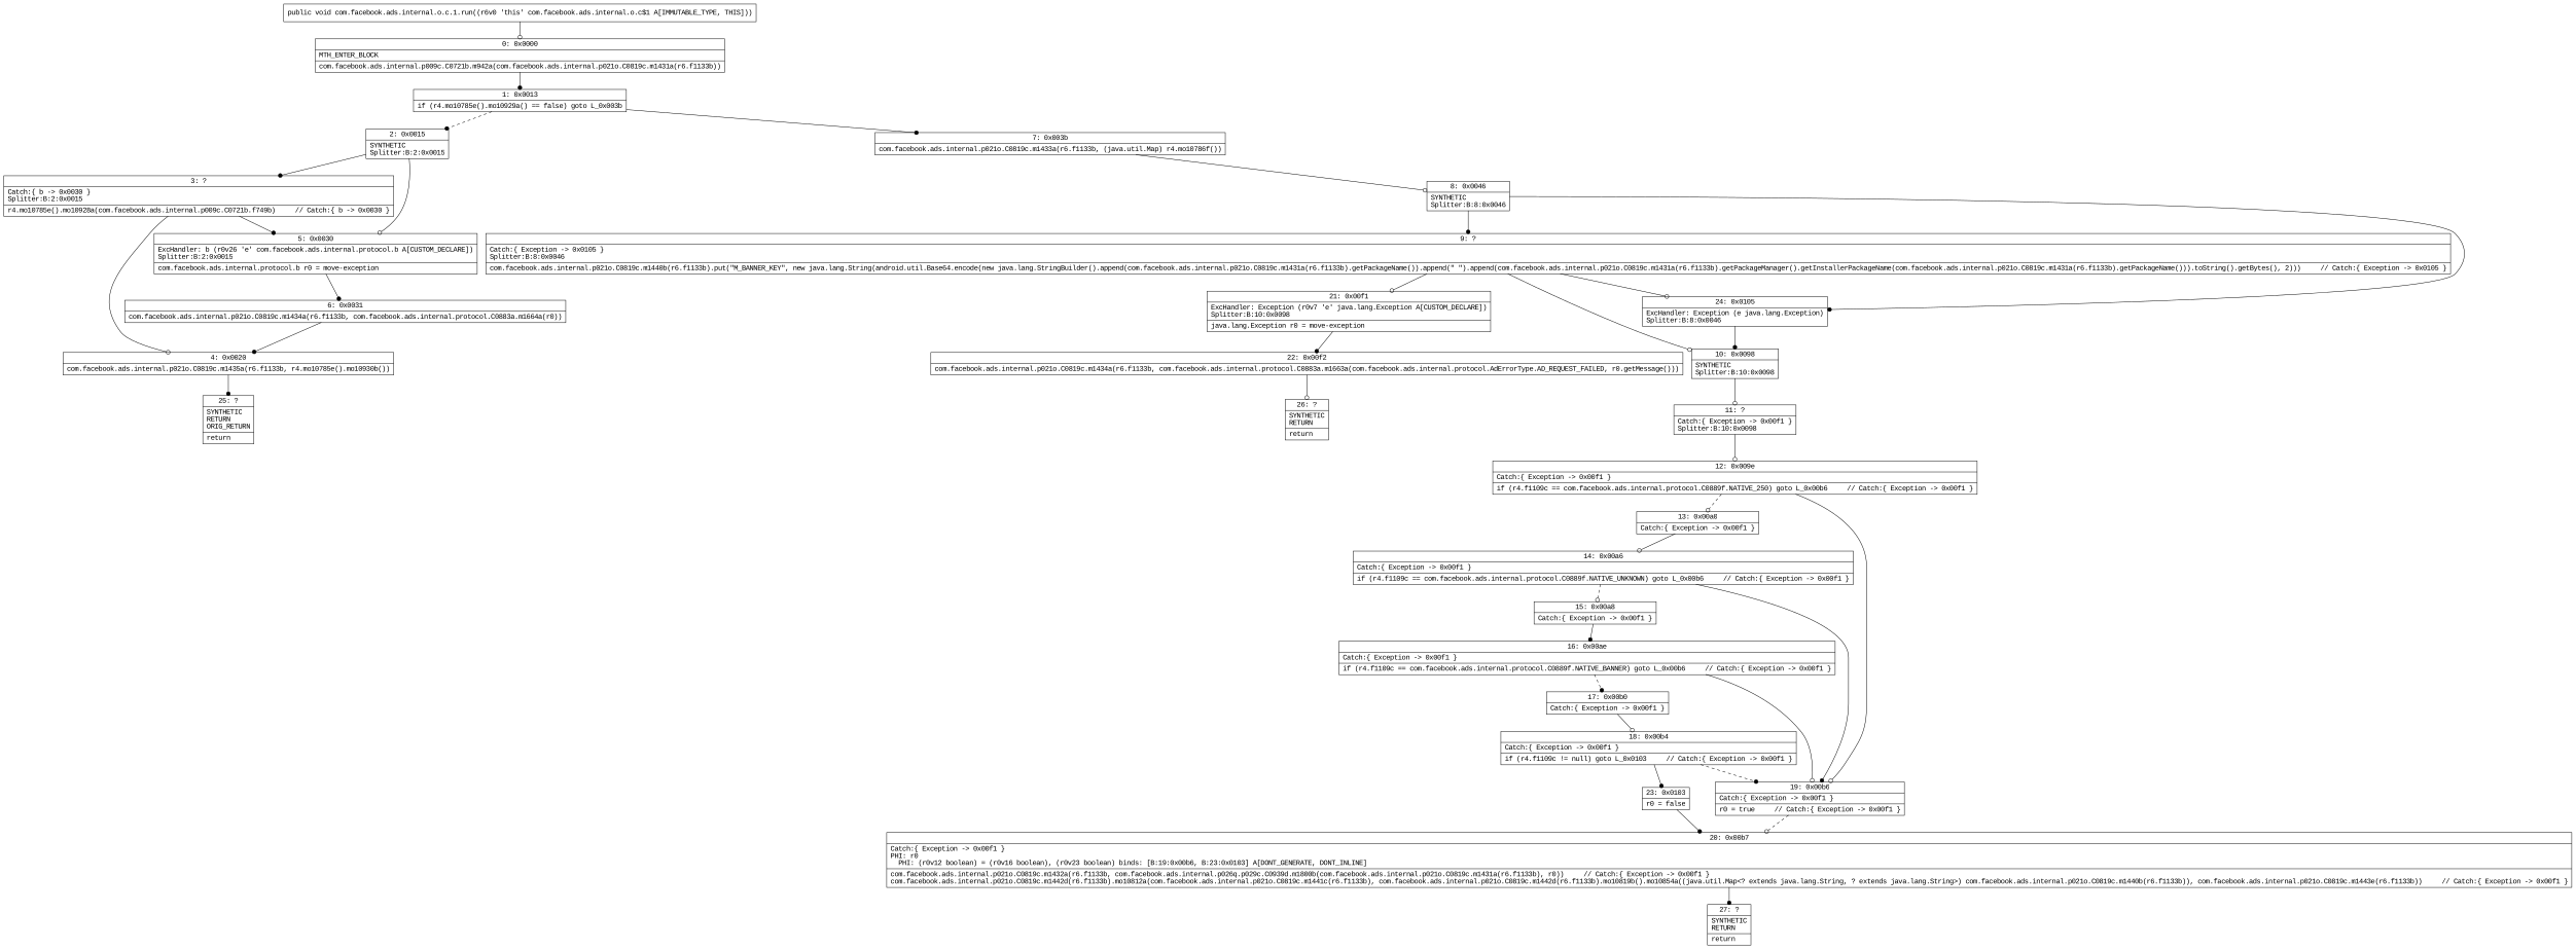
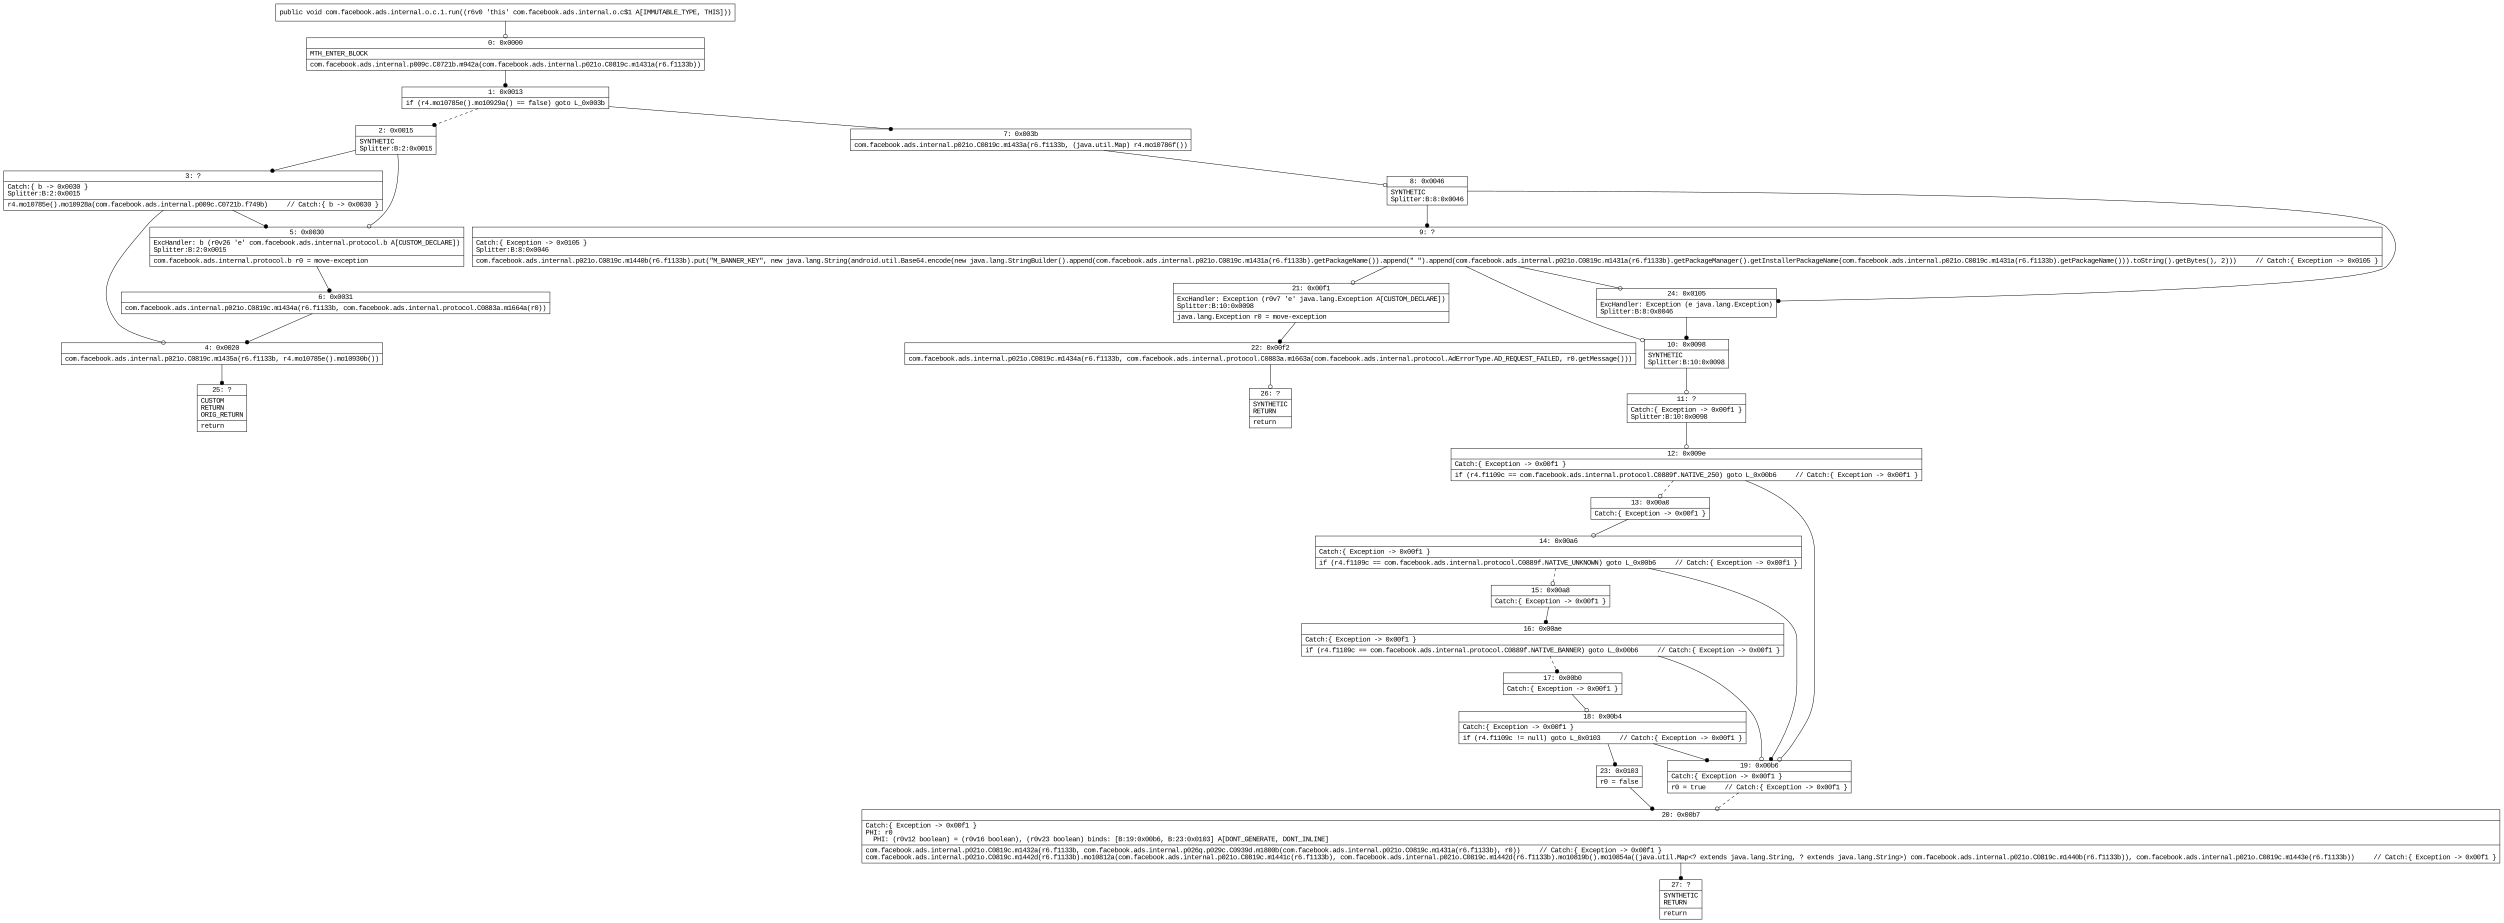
  digraph {
    fontname="Liberation Mono"
    node [fontname="Liberation Mono" shape=record]
    edge [arrowhead=dot fontname="Liberation Mono"]
    n1 [label="{0\:\ 0x0000|MTH_ENTER_BLOCK\l|com.facebook.ads.internal.p009c.C0721b.m942a(com.facebook.ads.internal.p021o.C0819c.m1431a(r6.f1133b))\l}"]
    n2 [label="{1\:\ 0x0013|if (r4.mo10785e().mo10929a() == false) goto L_0x003b\l}"]
    n3 [label="{2\:\ 0x0015|SYNTHETIC\lSplitter:B:2:0x0015\l}"]
    n4 [label="{7\:\ 0x003b|com.facebook.ads.internal.p021o.C0819c.m1433a(r6.f1133b, (java.util.Map) r4.mo10786f())\l}"]
    n5 [label="{3\:\ ?|Catch:\{ b \-\> 0x0030 \}\lSplitter:B:2:0x0015\l|r4.mo10785e().mo10928a(com.facebook.ads.internal.p009c.C0721b.f749b)     \/\/ Catch:\{ b \-\> 0x0030 \}\l}"]
    n6 [label="{5\:\ 0x0030|ExcHandler: b (r0v26 'e' com.facebook.ads.internal.protocol.b A[CUSTOM_DECLARE])\lSplitter:B:2:0x0015\l|com.facebook.ads.internal.protocol.b r0 = move\-exception\l}"]
    n7 [label="{8\:\ 0x0046|SYNTHETIC\lSplitter:B:8:0x0046\l}"]
    n8 [label="{4\:\ 0x0020|com.facebook.ads.internal.p021o.C0819c.m1435a(r6.f1133b, r4.mo10785e().mo10930b())\l}"]
    n9 [label="{6\:\ 0x0031|com.facebook.ads.internal.p021o.C0819c.m1434a(r6.f1133b, com.facebook.ads.internal.protocol.C0883a.m1664a(r0))\l}"]
-   n10 [label="{25\:\ ?|SYNTHETIC\lRETURN\lORIG_RETURN\l|return\l}"]
+   n10 [label="{25\:\ ?|CUSTOM\lRETURN\lORIG_RETURN\l|return\l}"]
    n11 [label="{9\:\ ?|Catch:\{ Exception \-\> 0x0105 \}\lSplitter:B:8:0x0046\l|com.facebook.ads.internal.p021o.C0819c.m1440b(r6.f1133b).put(\"M_BANNER_KEY\", new java.lang.String(android.util.Base64.encode(new java.lang.StringBuilder().append(com.facebook.ads.internal.p021o.C0819c.m1431a(r6.f1133b).getPackageName()).append(\" \").append(com.facebook.ads.internal.p021o.C0819c.m1431a(r6.f1133b).getPackageManager().getInstallerPackageName(com.facebook.ads.internal.p021o.C0819c.m1431a(r6.f1133b).getPackageName())).toString().getBytes(), 2)))     \/\/ Catch:\{ Exception \-\> 0x0105 \}\l}"]
    n12 [label="{24\:\ 0x0105|ExcHandler: Exception (e java.lang.Exception)\lSplitter:B:8:0x0046\l}"]
    n13 [label="{10\:\ 0x0098|SYNTHETIC\lSplitter:B:10:0x0098\l}"]
    n14 [label="{21\:\ 0x00f1|ExcHandler: Exception (r0v7 'e' java.lang.Exception A[CUSTOM_DECLARE])\lSplitter:B:10:0x0098\l|java.lang.Exception r0 = move\-exception\l}"]
    n15 [label="{11\:\ ?|Catch:\{ Exception \-\> 0x00f1 \}\lSplitter:B:10:0x0098\l}"]
    n16 [label="{12\:\ 0x009e|Catch:\{ Exception \-\> 0x00f1 \}\l|if (r4.f1109c == com.facebook.ads.internal.protocol.C0889f.NATIVE_250) goto L_0x00b6     \/\/ Catch:\{ Exception \-\> 0x00f1 \}\l}"]
    n17 [label="{22\:\ 0x00f2|com.facebook.ads.internal.p021o.C0819c.m1434a(r6.f1133b, com.facebook.ads.internal.protocol.C0883a.m1663a(com.facebook.ads.internal.protocol.AdErrorType.AD_REQUEST_FAILED, r0.getMessage()))\l}"]
    n18 [label="{13\:\ 0x00a0|Catch:\{ Exception \-\> 0x00f1 \}\l}"]
    n19 [label="{19\:\ 0x00b6|Catch:\{ Exception \-\> 0x00f1 \}\l|r0 = true     \/\/ Catch:\{ Exception \-\> 0x00f1 \}\l}"]
    n20 [label="{14\:\ 0x00a6|Catch:\{ Exception \-\> 0x00f1 \}\l|if (r4.f1109c == com.facebook.ads.internal.protocol.C0889f.NATIVE_UNKNOWN) goto L_0x00b6     \/\/ Catch:\{ Exception \-\> 0x00f1 \}\l}"]
    n21 [label="{20\:\ 0x00b7|Catch:\{ Exception \-\> 0x00f1 \}\lPHI: r0 \l  PHI: (r0v12 boolean) = (r0v16 boolean), (r0v23 boolean) binds: [B:19:0x00b6, B:23:0x0103] A[DONT_GENERATE, DONT_INLINE]\l|com.facebook.ads.internal.p021o.C0819c.m1432a(r6.f1133b, com.facebook.ads.internal.p026q.p029c.C0939d.m1800b(com.facebook.ads.internal.p021o.C0819c.m1431a(r6.f1133b), r0))     \/\/ Catch:\{ Exception \-\> 0x00f1 \}\lcom.facebook.ads.internal.p021o.C0819c.m1442d(r6.f1133b).mo10812a(com.facebook.ads.internal.p021o.C0819c.m1441c(r6.f1133b), com.facebook.ads.internal.p021o.C0819c.m1442d(r6.f1133b).mo10819b().mo10854a((java.util.Map\<? extends java.lang.String, ? extends java.lang.String\>) com.facebook.ads.internal.p021o.C0819c.m1440b(r6.f1133b)), com.facebook.ads.internal.p021o.C0819c.m1443e(r6.f1133b))     \/\/ Catch:\{ Exception \-\> 0x00f1 \}\l}"]
    n22 [label="{15\:\ 0x00a8|Catch:\{ Exception \-\> 0x00f1 \}\l}"]
    n23 [label="{16\:\ 0x00ae|Catch:\{ Exception \-\> 0x00f1 \}\l|if (r4.f1109c == com.facebook.ads.internal.protocol.C0889f.NATIVE_BANNER) goto L_0x00b6     \/\/ Catch:\{ Exception \-\> 0x00f1 \}\l}"]
    n24 [label="{17\:\ 0x00b0|Catch:\{ Exception \-\> 0x00f1 \}\l}"]
    n25 [label="{18\:\ 0x00b4|Catch:\{ Exception \-\> 0x00f1 \}\l|if (r4.f1109c != null) goto L_0x0103     \/\/ Catch:\{ Exception \-\> 0x00f1 \}\l}"]
    n26 [label="{23\:\ 0x0103|r0 = false\l}"]
    n27 [label="{27\:\ ?|SYNTHETIC\lRETURN\l|return\l}"]
    n28 [label="{26\:\ ?|SYNTHETIC\lRETURN\l|return\l}"]
    n29 [label="{public void com.facebook.ads.internal.o.c.1.run((r6v0 'this' com.facebook.ads.internal.o.c$1 A[IMMUTABLE_TYPE, THIS])) }"]
    n1 -> n2
    n2 -> n3 [style=dashed]
    n2 -> n4
    n3 -> n5
    n3 -> n6 [arrowhead=odot]
    n4 -> n7 [arrowhead=odot]
    n5 -> n6
    n5 -> n8 [arrowhead=odot]
    n6 -> n9
    n7 -> n11
    n7 -> n12
    n8 -> n10
    n9 -> n8
    n11 -> n12 [arrowhead=odot]
    n11 -> n13 [arrowhead=odot]
    n11 -> n14 [arrowhead=odot]
    n12 -> n13
    n13 -> n15 [arrowhead=odot]
    n14 -> n17
    n15 -> n16 [arrowhead=odot]
    n16 -> n18 [arrowhead=odot style=dashed]
    n16 -> n19 [arrowhead=odot]
    n17 -> n28 [arrowhead=odot]
    n18 -> n20 [arrowhead=odot]
    n19 -> n21 [arrowhead=odot style=dashed]
    n20 -> n19
    n20 -> n22 [arrowhead=odot style=dashed]
    n21 -> n27
    n22 -> n23
    n23 -> n19 [arrowhead=odot]
    n23 -> n24 [style=dashed]
    n24 -> n25 [arrowhead=odot]
-   n25 -> n19 [style=dashed]
+   n25 -> n19 [style=solid]
    n25 -> n26
    n26 -> n21
    n29 -> n1 [arrowhead=odot]
  }
